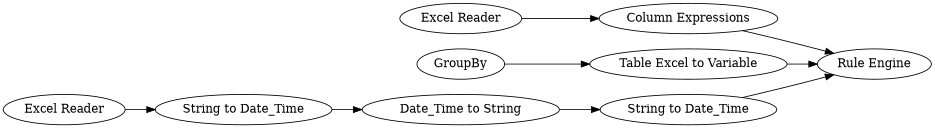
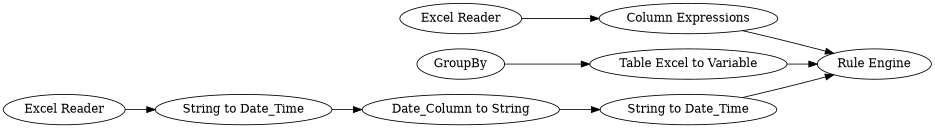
  digraph {
    rankdir=LR
    n1 [label="Rule Engine"]
    n2 [label="Column Expressions"]
    n3 [label=GroupBy]
    n4 [label="Table Excel to Variable"]
    n5 [label="String to Date_Time"]
-   n6 [label="Date_Time to String"]
+   n6 [label="Date_Column to String"]
    n7 [label="String to Date_Time"]
    n8 [label="Excel Reader"]
    n9 [label="Excel Reader"]
    n2 -> n1
    n3 -> n4
    n4 -> n1
    n5 -> n6
    n6 -> n7
    n7 -> n1
    n8 -> n2
    n9 -> n5
  }
